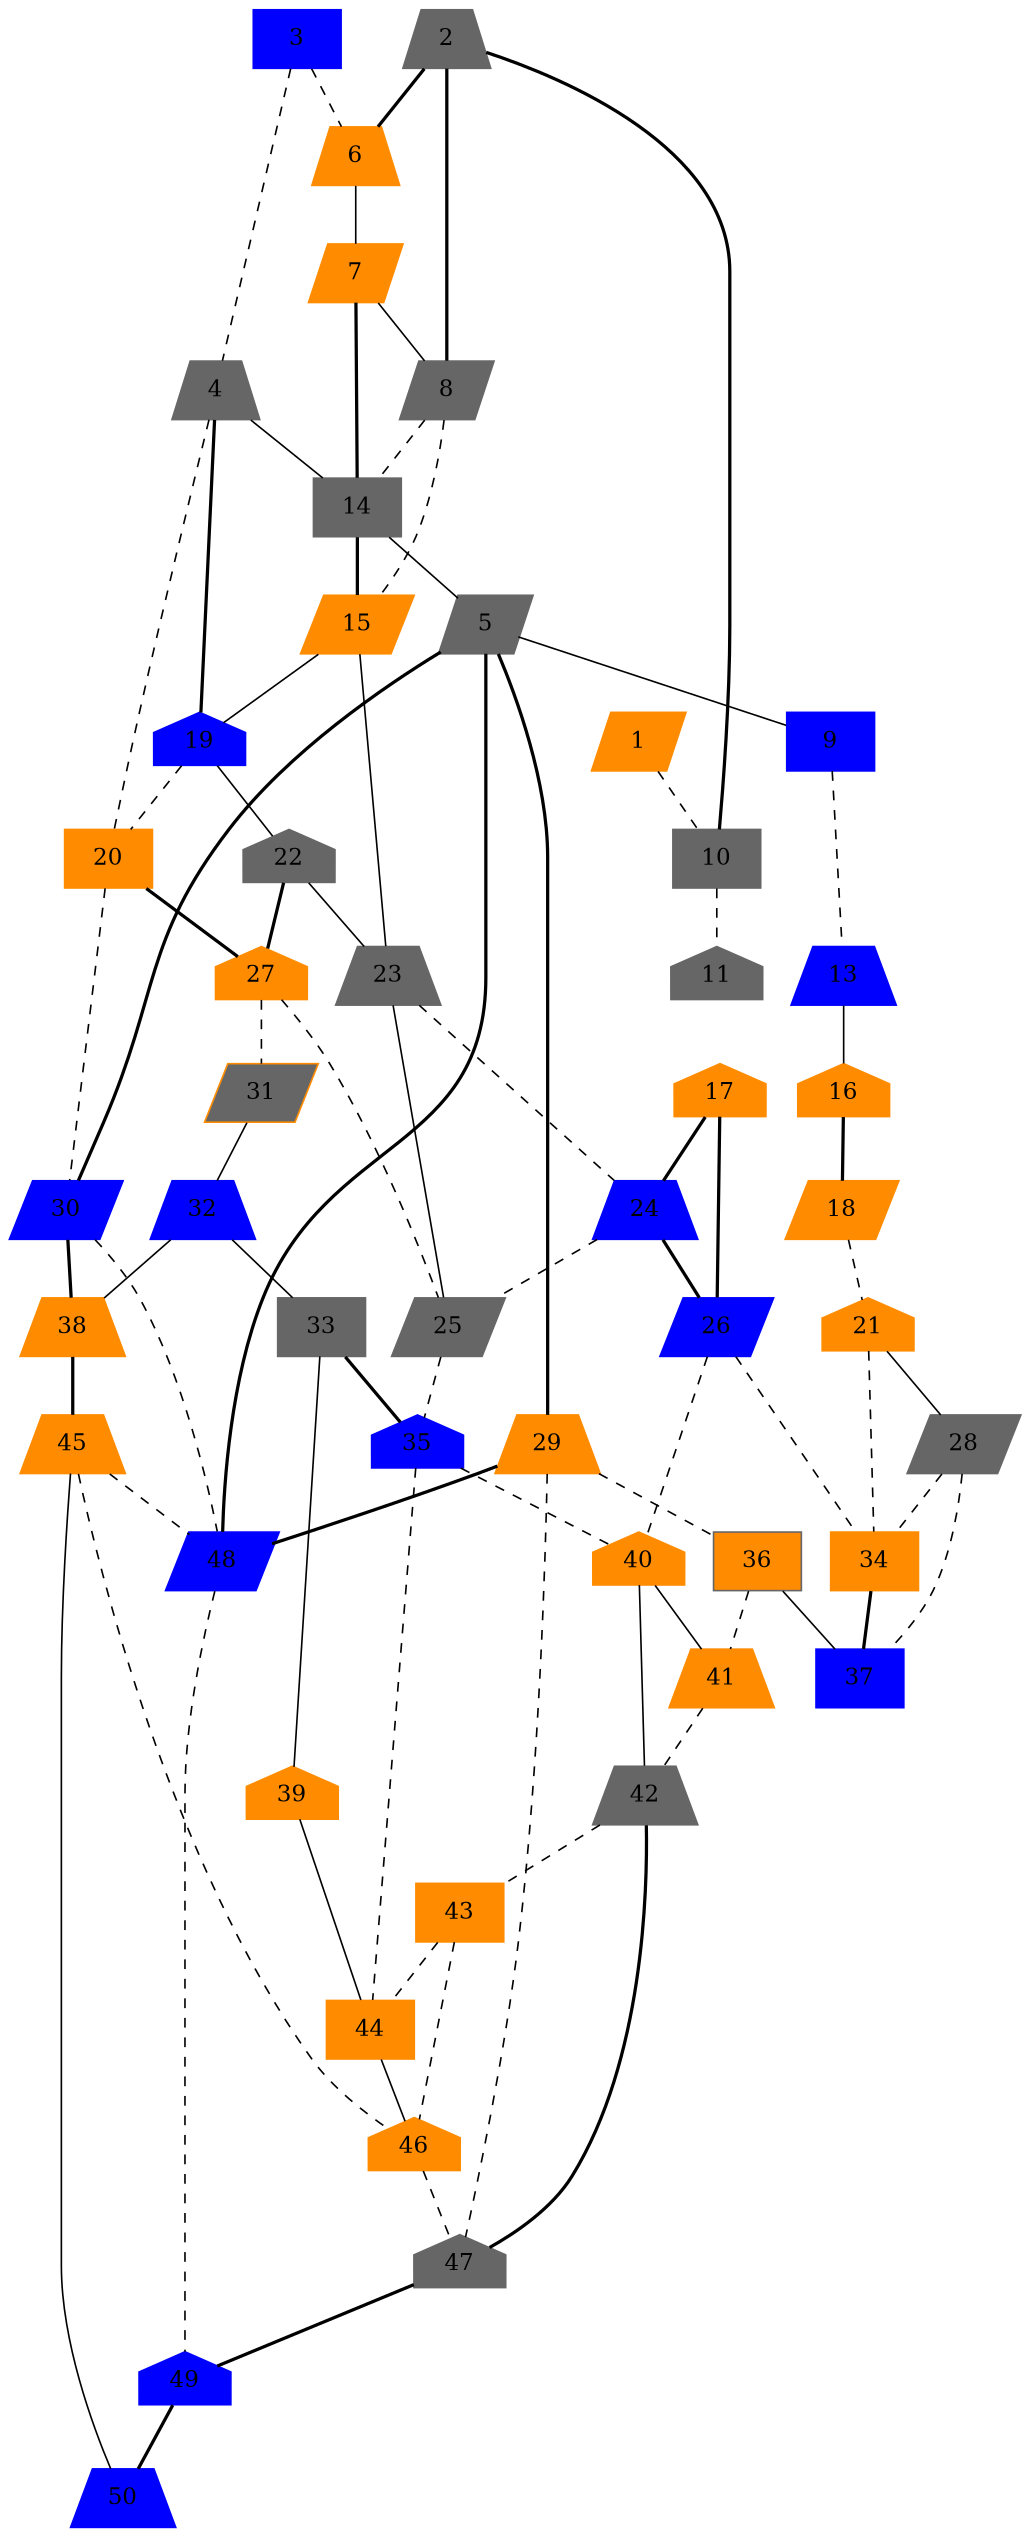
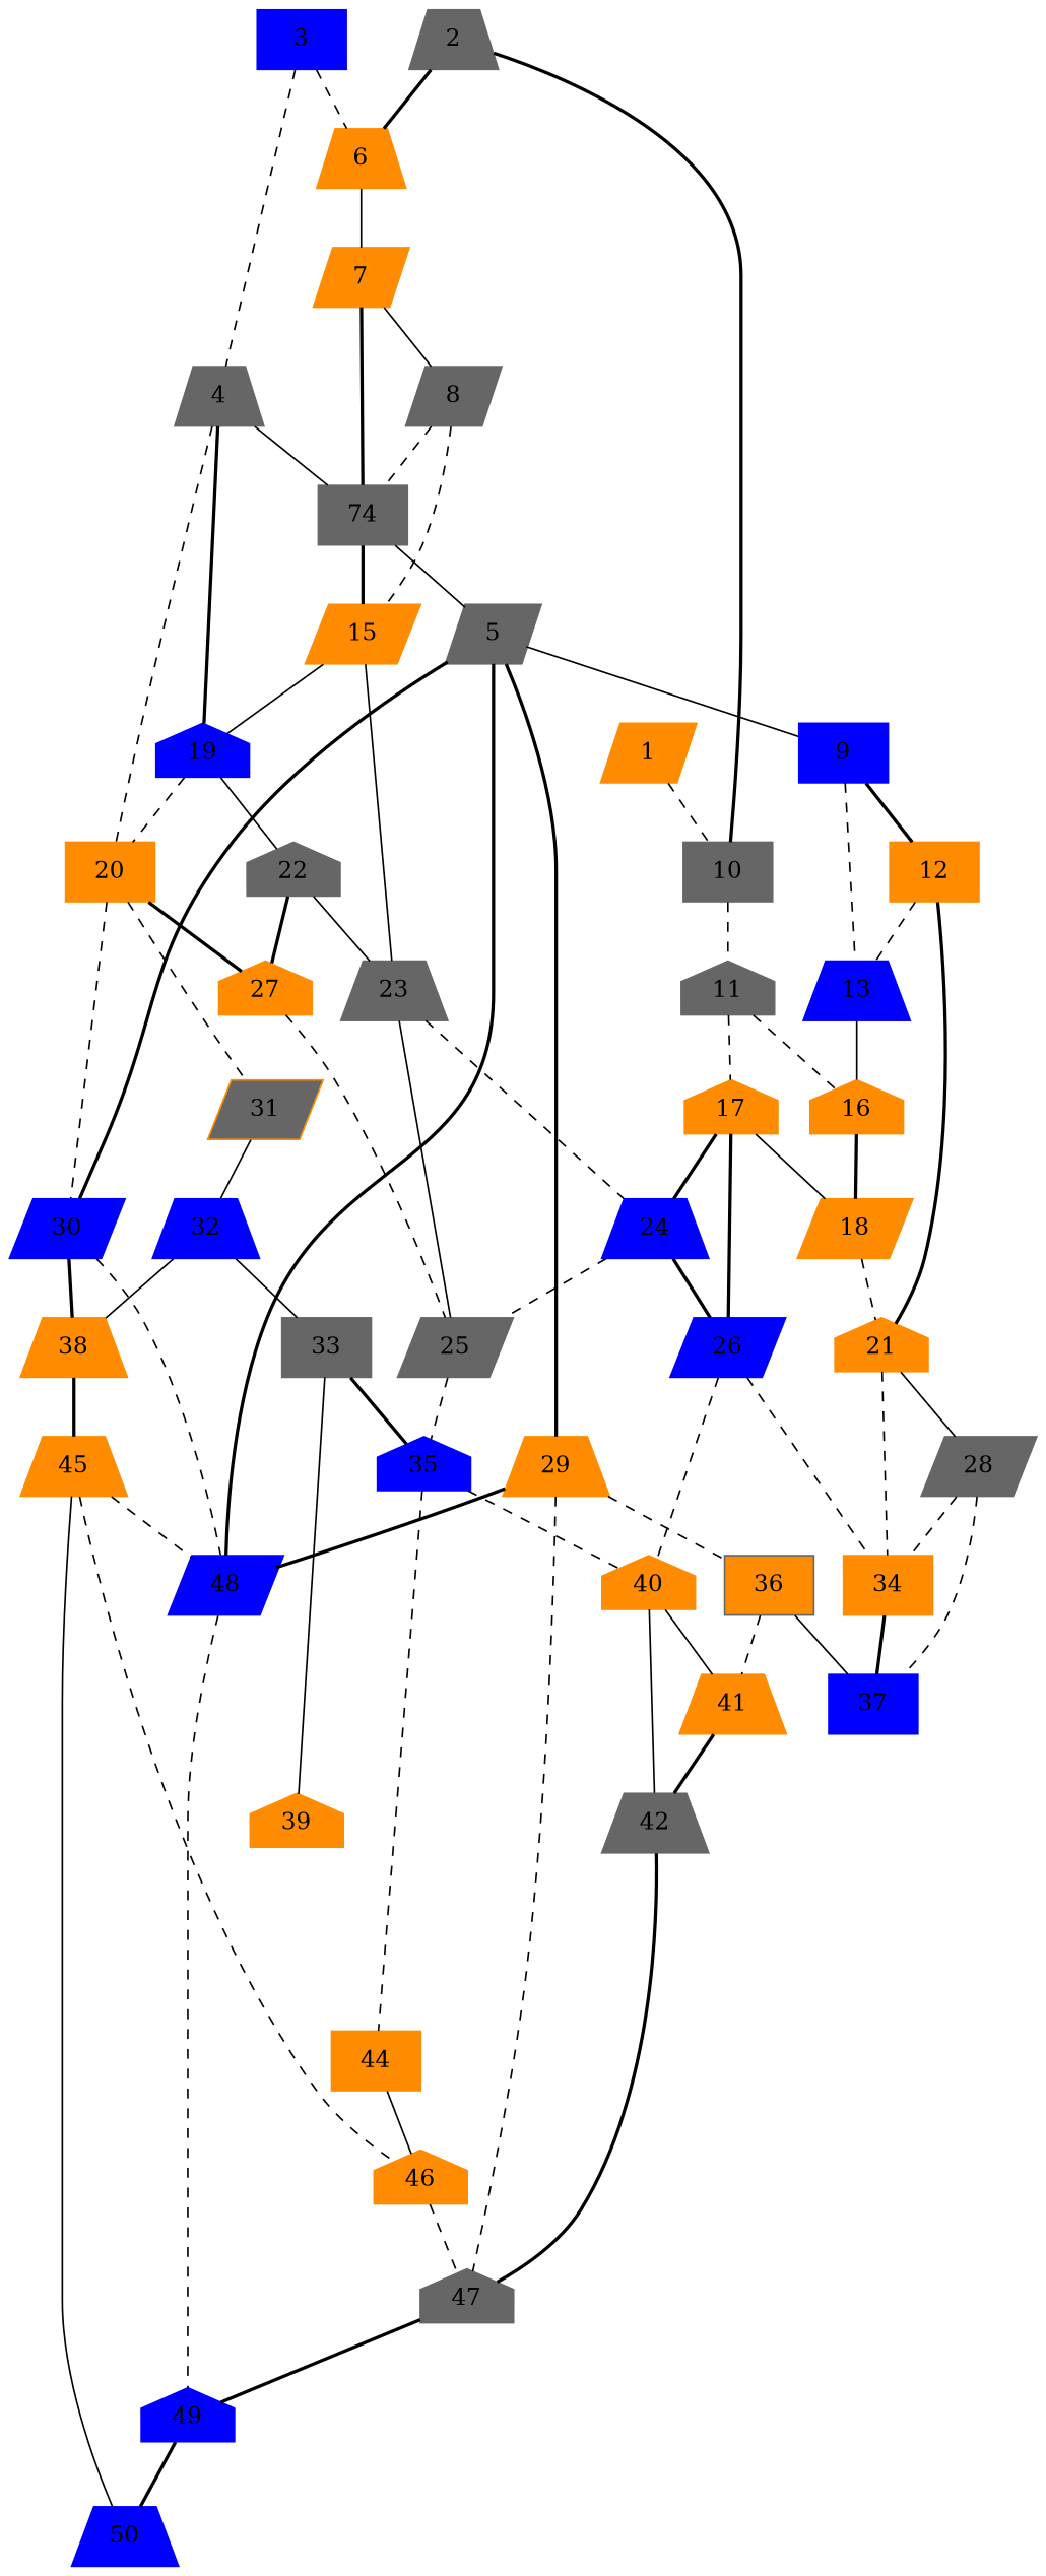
  graph {
    node [color=darkorange shape=trapezium style=filled]
    edge [style=dashed weight=1.0]
    1 [shape=parallelogram]
    10 [color=gray40 shape=box]
    5 [color=gray40 shape=parallelogram]
    9 [color=blue shape=box]
    29
    30 [color=blue shape=parallelogram]
    48 [color=blue shape=parallelogram]
    11 [color=gray40 shape=house]
    2 [color=gray40]
    6
    8 [color=gray40 shape=parallelogram]
    7 [shape=parallelogram]
-   14 [color=gray40 shape=box]
+   14 [color=gray40 shape=box label=74]
    15 [shape=parallelogram]
    3 [color=blue shape=box]
    4 [color=gray40]
    19 [color=blue shape=house]
    20 [shape=box]
    22 [color=gray40 shape=house]
    27 [shape=house]
+   12 [shape=box]
    13 [color=blue]
    36 [color=gray40 fillcolor=darkorange shape=box]
    47 [color=gray40 shape=house]
    38
    49 [color=blue shape=house]
    23 [color=gray40]
    21 [shape=house]
    16 [shape=house]
    17 [shape=house]
    18 [shape=parallelogram]
    24 [color=blue]
    26 [color=blue shape=parallelogram]
    28 [color=gray40 shape=parallelogram]
    34 [shape=box]
    25 [color=gray40 shape=parallelogram]
    40 [shape=house]
    31 [fillcolor=gray40 shape=parallelogram]
    37 [color=blue shape=box]
    35 [color=blue shape=house]
    44 [shape=box]
    41
    42 [color=gray40]
    32 [color=blue]
    33 [color=gray40 shape=box]
    39 [shape=house]
    45
    46 [shape=house]
    50 [color=blue]
-   43 [shape=box]
    1 -- 10
    10 -- 11
    5 -- 9 [style=solid]
    5 -- 29 [style=bold]
    5 -- 30 [style=bold]
    5 -- 48 [style=bold]
+   9 -- 12 [style=bold]
    9 -- 13
    29 -- 48 [style=bold]
    29 -- 36
    29 -- 47
    30 -- 48
    30 -- 38 [style=bold]
    48 -- 49
+   11 -- 16
+   11 -- 17
    2 -- 10 [style=bold]
    2 -- 6 [style=bold]
-   2 -- 8 [style=bold]
    6 -- 7 [style=solid weight=2.0]
    8 -- 14
    8 -- 15
    7 -- 8 [style=solid]
    7 -- 14 [style=bold]
    14 -- 5 [style=solid weight=2.0]
    14 -- 15 [style=bold]
    15 -- 19 [style=solid]
    15 -- 23 [style=solid]
    3 -- 6
    3 -- 4
    4 -- 14 [style=solid]
    4 -- 19 [style=bold]
    4 -- 20
    19 -- 20
    19 -- 22 [style=solid]
    20 -- 30
    20 -- 27 [style=bold]
    22 -- 27 [style=bold]
    22 -- 23 [style=solid]
    27 -- 25
-   27 -- 31
+   20 -- 31
+   12 -- 13
+   12 -- 21 [style=bold]
    13 -- 16 [style=solid weight=2.0]
    36 -- 37 [style=solid weight=2.0]
    36 -- 41
    47 -- 49 [style=bold]
    38 -- 45 [style=bold]
    49 -- 50 [style=bold]
    23 -- 24
    23 -- 25 [style=solid]
    21 -- 28 [style=solid]
    21 -- 34
    16 -- 18 [style=bold]
+   17 -- 18 [style=solid]
    17 -- 24 [style=bold]
    17 -- 26 [style=bold]
    18 -- 21
    24 -- 26 [style=bold]
    24 -- 25
    26 -- 34
    26 -- 40
    28 -- 34
    28 -- 37
    34 -- 37 [style=bold]
    25 -- 35
    40 -- 41 [style=solid weight=2.0]
    40 -- 42 [style=solid]
    31 -- 32 [style=solid weight=2.0]
    35 -- 40
    35 -- 44
    44 -- 46 [style=solid]
-   41 -- 42
+   41 -- 42 [style=bold]
    42 -- 47 [style=bold]
-   42 -- 43
    32 -- 38 [style=solid]
    32 -- 33 [style=solid]
    33 -- 35 [style=bold]
    33 -- 39 [style=solid]
-   39 -- 44 [style=solid]
    45 -- 48
    45 -- 46
    45 -- 50 [style=solid]
    46 -- 47
-   43 -- 44
-   43 -- 46
  }
